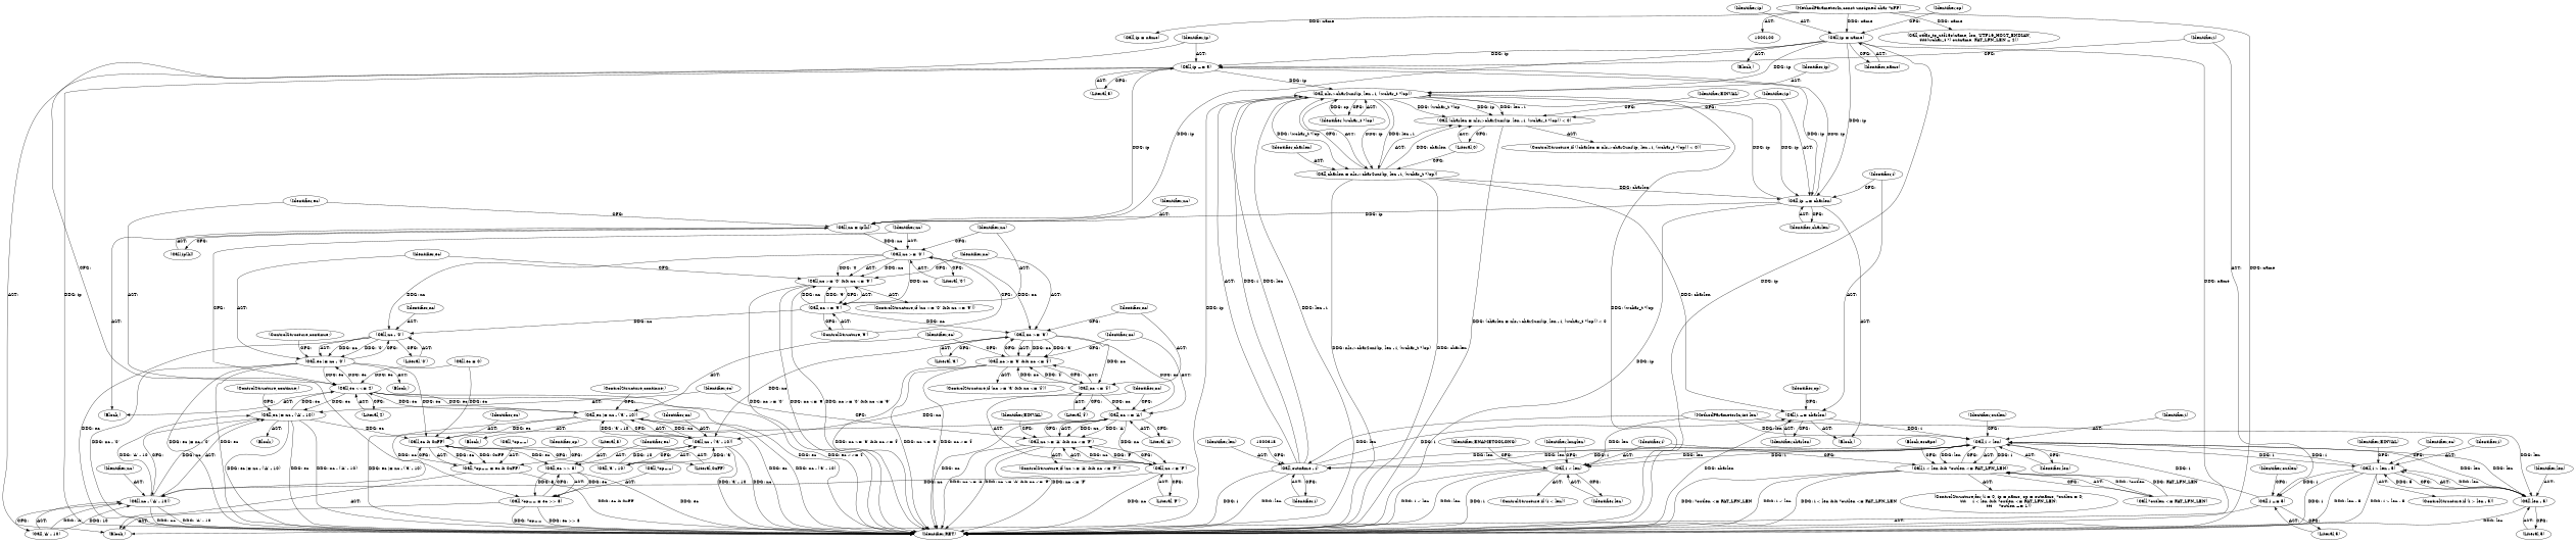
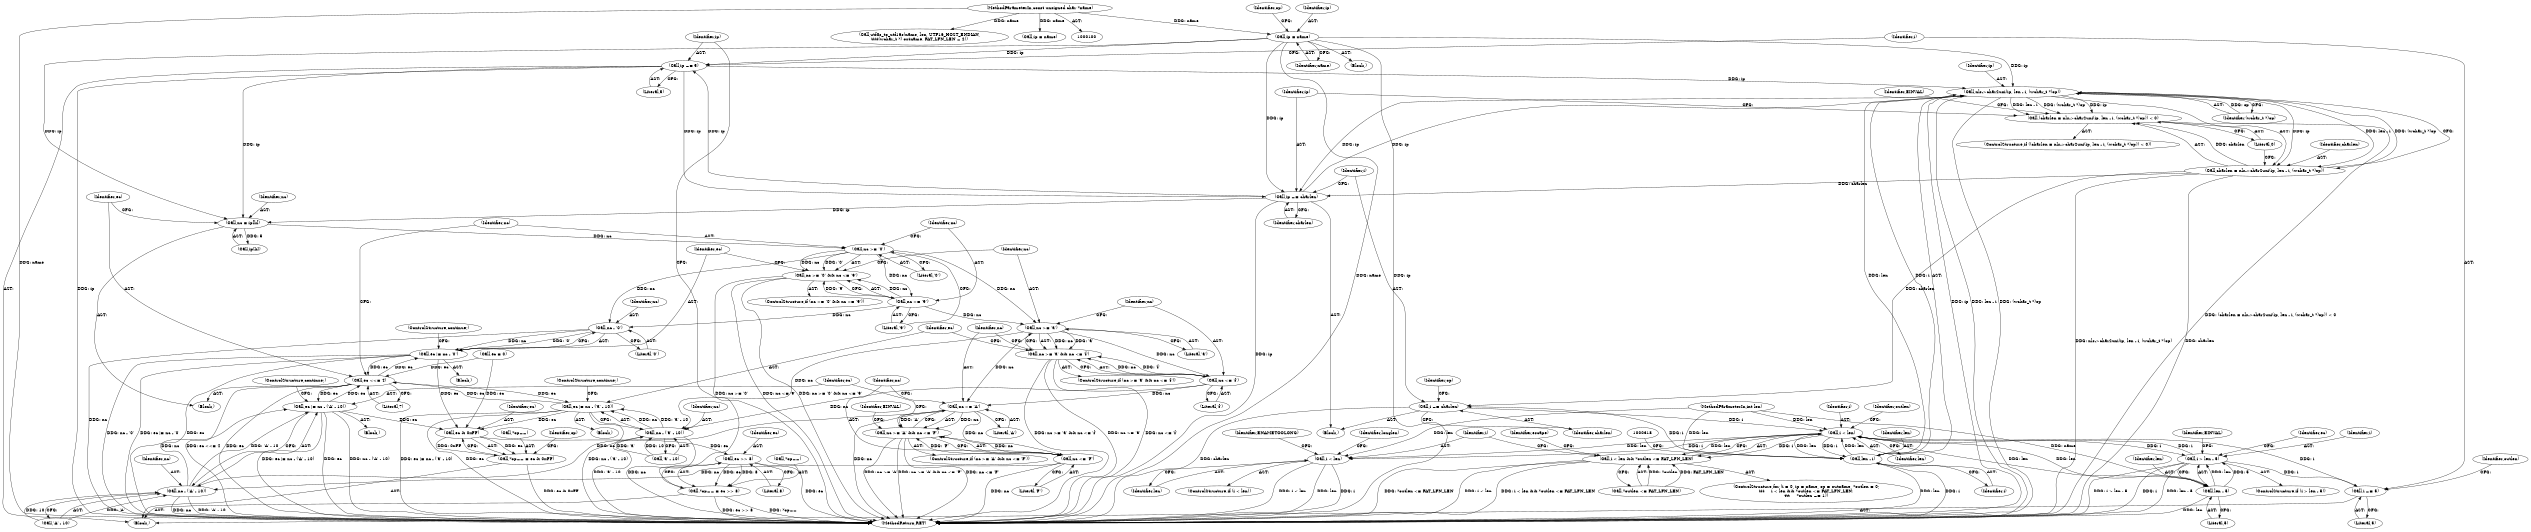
  digraph {
    n1 [label="(Call,ip = name)"]
    n2 [label="(Call,nc = ip[k])"]
    n3 [label="(Call,ip += 5)"]
    n4 [label="(Call,nls->char2uni(ip, len - i, (wchar_t *)op))"]
    n5 [label="(Call,ip += charlen)"]
-   n6 [label="(Identifier,RET)"]
+   n6 [label="(MethodReturn,RET)"]
    n7 [label="(Identifier,name)"]
    n8 [label="(Block,)"]
    n9 [label="(Call,nc >= '0')"]
    n10 [label="(Block,)"]
    n11 [label="(Call,ip[k])"]
    n12 [label="(Block,)"]
    n13 [label="(Literal,5)"]
    n14 [label="(Call,(charlen = nls->char2uni(ip, len - i, (wchar_t *)op)) < 0)"]
    n15 [label="(Call,charlen = nls->char2uni(ip, len - i, (wchar_t *)op))"]
    n16 [label="(Identifier,(wchar_t *)op)"]
    n17 [label="(Identifier,charlen)"]
    n18 [label="(Block,)"]
-   n19 [label="(MethodParameterIn,const unsigned char *xFF)"]
+   n19 [label="(MethodParameterIn,const unsigned char *name)"]
    n20 [label="(Call,utf8s_to_utf16s(name, len, UTF16_HOST_ENDIAN,\n\t\t\t\t(wchar_t *) outname, FAT_LFN_LEN + 2))"]
    n21 [label="(Call,ip = name)"]
    1000100
    n23 [label="(Call,nc >= '0' && nc <= '9')"]
    n24 [label="(Call,nc <= '9')"]
    n25 [label="(Call,nc - '0')"]
    n26 [label="(Call,nc >= 'a')"]
    n27 [label="(Literal,'0')"]
    n28 [label="(ControlStructure,if (nc >= '0' && nc <= '9'))"]
-   n29 [label="(ControlStructure,'9')"]
+   n29 [label="(Literal,'9')"]
    n30 [label="(Call,ec |= nc - '0')"]
    n31 [label="(Literal,'0')"]
    n32 [label="(Call,nc - ('a' - 10))"]
    n33 [label="(Call,nc >= 'a' && nc <= 'f')"]
    n34 [label="(Call,nc <= 'f')"]
    n35 [label="(Call,nc >= 'A')"]
    n36 [label="(Literal,'a')"]
    n37 [label="(Call,ec <<= 4)"]
    n38 [label="(Call,ec & 0xFF)"]
    n39 [label="(Block,)"]
    n40 [label="(Call,ec |= nc - ('a' - 10))"]
    n41 [label="(Call,ec |= nc - ('A' - 10))"]
-   n42 [label="(Literal,4)"]
+   n42 [label="(Literal,7)"]
    n43 [label="(Call,*op++ = ec & 0xFF)"]
    n44 [label="(Call,ec >> 8)"]
-   n45 [label="(Literal,0xFF)"]
    n46 [label="(Block,)"]
    n47 [label="(Call,nc - ('A' - 10))"]
    n48 [label="(Block,)"]
    n49 [label="(Call,'a' - 10)"]
    n50 [label="(Call,*op++ = ec >> 8)"]
    n51 [label="(Literal,8)"]
    n52 [label="(Call,'A' - 10)"]
    n53 [label="(ControlStructure,if (nc >= 'a' && nc <= 'f'))"]
    n54 [label="(Literal,'f')"]
    n55 [label="(Call,nc >= 'A' && nc <= 'F')"]
    n56 [label="(Call,nc <= 'F')"]
    n57 [label="(Literal,'A')"]
    n58 [label="(ControlStructure,if (nc >= 'A' && nc <= 'F'))"]
    n59 [label="(Literal,'F')"]
    n60 [label="(ControlStructure,if ((charlen = nls->char2uni(ip, len - i, (wchar_t *)op)) < 0))"]
    n61 [label="(Literal,0)"]
    n62 [label="(Call,i += charlen)"]
    n63 [label="(Call,i < len)"]
    n64 [label="(Identifier,charlen)"]
    n65 [label="(Call,i < len && *outlen <= FAT_LFN_LEN)"]
    n66 [label="(Call,i > len - 5)"]
    n67 [label="(Call,len - 5)"]
-   n68 [label="(Call,outname - i)"]
+   n68 [label="(Call,len - i)"]
    n69 [label="(Call,i < len)"]
    n70 [label="(Identifier,len)"]
    n71 [label="(ControlStructure,for (i = 0, ip = name, op = outname, *outlen = 0;\n\t\t\t     i < len && *outlen <= FAT_LFN_LEN;\n\t\t\t     *outlen += 1))"]
    n72 [label="(Call,*outlen <= FAT_LFN_LEN)"]
    n73 [label="(Call,i += 5)"]
    n74 [label="(ControlStructure,if (i > len - 5))"]
    n75 [label="(Literal,5)"]
    n76 [label="(Identifier,i)"]
    n77 [label="(Identifier,len)"]
    n78 [label="(ControlStructure,if (i < len))"]
    n79 [label="(Literal,5)"]
    n80 [label="(Identifier,nc)"]
    n81 [label="(Identifier,op)"]
    n82 [label="(Identifier,nc)"]
    n83 [label="(Identifier,i)"]
    n84 [label="(Identifier,nc)"]
    n85 [label="(Call,ec = 0)"]
    n86 [label="(Identifier,ip)"]
    n87 [label="(Identifier,ec)"]
    n88 [label="(Identifier,ip)"]
    n89 [label="(Identifier,nc)"]
    n90 [label="(Identifier,ENAMETOOLONG)"]
    n91 [label="(Identifier,i)"]
    n92 [label="(Identifier,ip)"]
    n93 [label="(ControlStructure,continue;)"]
    n94 [label="(Identifier,EINVAL)"]
-   n95 [label="(Block,escape)"]
+   n95 [label="(Identifier,escape)"]
    n96 [label="(Identifier,nc)"]
    n97 [label="(Identifier,ec)"]
    n98 [label="(Identifier,outlen)"]
    n99 [label="(Identifier,EINVAL)"]
    n100 [label="(ControlStructure,continue;)"]
    n101 [label="(MethodParameterIn,int len)"]
    n102 [label="(Call,*op++)"]
    n103 [label="(Identifier,ec)"]
    n104 [label="(Identifier,longlen)"]
    n105 [label="(Identifier,EINVAL)"]
    n106 [label="(Identifier,ec)"]
    n107 [label="(Identifier,nc)"]
    n108 [label="(Identifier,nc)"]
    n109 [label="(Identifier,len)"]
    n110 [label="(ControlStructure,continue;)"]
    n111 [label="(Identifier,ec)"]
    n112 [label="(Identifier,i)"]
    n113 [label="(Identifier,outlen)"]
    n114 [label="(Identifier,ec)"]
    n115 [label="(Identifier,nc)"]
    n116 [label="(Call,*op++)"]
    n117 [label="(Identifier,ip)"]
    n118 [label="(Identifier,op)"]
    n119 [label="(Identifier,charlen)"]
    n120 [label="(Identifier,ec)"]
    n121 [label="(Identifier,i)"]
    n122 [label="(Identifier,nc)"]
    n123 [label="(Identifier,i)"]
    n124 [label="(Identifier,op)"]
    n125 [label="(Identifier,len)"]
    n126 [label="(Identifier,nc)"]
    1000318
    n1 -> n2 [label="DDG: ip"]
    n1 -> n3 [label="DDG: ip"]
    n1 -> n4 [label="DDG: ip"]
    n1 -> n5 [label="DDG: ip"]
    n1 -> n6 [label="DDG: ip"]
    n1 -> n6 [label="DDG: name"]
    n1 -> n7 [label="CFG: "]
    n1 -> n8 [label="AST: "]
    n2 -> n9 [label="DDG: nc"]
    n2 -> n10 [label="AST: "]
-   n2 -> n11 [label="CFG: "]
+   n2 -> n11 [label="DDG: 5"]
    n3 -> n2 [label="DDG: ip"]
    n3 -> n4 [label="DDG: ip"]
    n3 -> n5 [label="DDG: ip"]
    n3 -> n6 [label="DDG: ip"]
    n3 -> n12 [label="AST: "]
    n3 -> n13 [label="CFG: "]
    n4 -> n5 [label="DDG: ip"]
    n4 -> n6 [label="DDG: ip"]
    n4 -> n6 [label="DDG: len - i"]
    n4 -> n6 [label="DDG: (wchar_t *)op"]
    n4 -> n14 [label="DDG: ip"]
    n4 -> n14 [label="DDG: len - i"]
    n4 -> n14 [label="DDG: (wchar_t *)op"]
    n4 -> n15 [label="AST: "]
    n4 -> n15 [label="DDG: ip"]
    n4 -> n15 [label="DDG: len - i"]
    n4 -> n15 [label="DDG: (wchar_t *)op"]
    n4 -> n16 [label="CFG: "]
    n5 -> n2 [label="DDG: ip"]
    n5 -> n3 [label="DDG: ip"]
    n5 -> n4 [label="DDG: ip"]
    n5 -> n6 [label="DDG: ip"]
    n5 -> n17 [label="CFG: "]
    n5 -> n18 [label="AST: "]
    n7 -> n1 [label="AST: "]
    n9 -> n23 [label="AST: "]
    n9 -> n23 [label="DDG: nc"]
    n9 -> n23 [label="DDG: '0'"]
    n9 -> n24 [label="DDG: nc"]
    n9 -> n25 [label="DDG: nc"]
    n9 -> n26 [label="DDG: nc"]
    n9 -> n27 [label="CFG: "]
    n11 -> n2 [label="AST: "]
    n13 -> n3 [label="AST: "]
    n14 -> n6 [label="DDG: (charlen = nls->char2uni(ip, len - i, (wchar_t *)op)) < 0"]
    n14 -> n60 [label="AST: "]
    n14 -> n61 [label="CFG: "]
    n15 -> n4 [label="CFG: "]
    n15 -> n5 [label="DDG: charlen"]
    n15 -> n6 [label="DDG: nls->char2uni(ip, len - i, (wchar_t *)op)"]
    n15 -> n6 [label="DDG: charlen"]
    n15 -> n14 [label="AST: "]
    n15 -> n14 [label="DDG: charlen"]
    n15 -> n62 [label="DDG: charlen"]
    n16 -> n4 [label="AST: "]
    n16 -> n4 [label="DDG: op"]
    n17 -> n5 [label="AST: "]
    n19 -> n1 [label="DDG: name"]
    n19 -> n6 [label="DDG: name"]
    n19 -> n20 [label="DDG: name"]
    n19 -> n21 [label="DDG: name"]
    n19 -> 1000100 [label="AST: "]
    n23 -> n6 [label="DDG: nc >= '0'"]
    n23 -> n6 [label="DDG: nc <= '9'"]
    n23 -> n6 [label="DDG: nc >= '0' && nc <= '9'"]
    n23 -> n24 [label="CFG: "]
    n23 -> n28 [label="AST: "]
    n24 -> n23 [label="AST: "]
    n24 -> n23 [label="DDG: nc"]
    n24 -> n23 [label="DDG: '9'"]
    n24 -> n25 [label="DDG: nc"]
    n24 -> n26 [label="DDG: nc"]
    n24 -> n29 [label="CFG: "]
    n25 -> n6 [label="DDG: nc"]
    n25 -> n30 [label="AST: "]
    n25 -> n30 [label="DDG: nc"]
    n25 -> n30 [label="DDG: '0'"]
    n25 -> n31 [label="CFG: "]
    n26 -> n32 [label="DDG: nc"]
    n26 -> n33 [label="AST: "]
    n26 -> n33 [label="DDG: nc"]
    n26 -> n33 [label="DDG: 'a'"]
    n26 -> n34 [label="DDG: nc"]
    n26 -> n35 [label="DDG: nc"]
    n26 -> n36 [label="CFG: "]
    n27 -> n9 [label="AST: "]
    n29 -> n9 [label="CFG: "]
    n29 -> n24 [label="AST: "]
    n30 -> n6 [label="DDG: ec"]
    n30 -> n6 [label="DDG: nc - '0'"]
    n30 -> n6 [label="DDG: ec |= nc - '0'"]
    n30 -> n25 [label="CFG: "]
    n30 -> n37 [label="DDG: ec"]
    n30 -> n38 [label="DDG: ec"]
    n30 -> n39 [label="AST: "]
    n31 -> n25 [label="AST: "]
    n32 -> n6 [label="DDG: 'a' - 10"]
    n32 -> n6 [label="DDG: nc"]
    n32 -> n40 [label="AST: "]
    n32 -> n40 [label="DDG: nc"]
    n32 -> n40 [label="DDG: 'a' - 10"]
    n32 -> n49 [label="CFG: "]
    n33 -> n6 [label="DDG: nc >= 'a'"]
    n33 -> n6 [label="DDG: nc <= 'f'"]
    n33 -> n6 [label="DDG: nc >= 'a' && nc <= 'f'"]
    n33 -> n26 [label="CFG: "]
    n33 -> n34 [label="CFG: "]
    n33 -> n53 [label="AST: "]
    n34 -> n32 [label="DDG: nc"]
    n34 -> n33 [label="AST: "]
    n34 -> n33 [label="DDG: nc"]
    n34 -> n33 [label="DDG: 'f'"]
    n34 -> n35 [label="DDG: nc"]
    n34 -> n54 [label="CFG: "]
    n35 -> n6 [label="DDG: nc"]
    n35 -> n47 [label="DDG: nc"]
    n35 -> n55 [label="AST: "]
    n35 -> n55 [label="DDG: nc"]
    n35 -> n55 [label="DDG: 'A'"]
    n35 -> n56 [label="DDG: nc"]
    n35 -> n57 [label="CFG: "]
    n36 -> n26 [label="AST: "]
    n37 -> n6 [label="DDG: ec <<= 4"]
    n37 -> n6 [label="DDG: ec"]
    n37 -> n10 [label="AST: "]
    n37 -> n30 [label="DDG: ec"]
    n37 -> n40 [label="DDG: ec"]
    n37 -> n41 [label="DDG: ec"]
    n37 -> n42 [label="CFG: "]
    n38 -> n43 [label="AST: "]
    n38 -> n43 [label="DDG: ec"]
    n38 -> n43 [label="DDG: 0xFF"]
    n38 -> n44 [label="DDG: ec"]
-   n38 -> n45 [label="CFG: "]
    n40 -> n6 [label="DDG: ec"]
    n40 -> n6 [label="DDG: nc - ('a' - 10)"]
    n40 -> n6 [label="DDG: ec |= nc - ('a' - 10)"]
    n40 -> n32 [label="CFG: "]
    n40 -> n37 [label="DDG: ec"]
    n40 -> n38 [label="DDG: ec"]
    n40 -> n46 [label="AST: "]
    n41 -> n6 [label="DDG: ec |= nc - ('A' - 10)"]
    n41 -> n6 [label="DDG: ec"]
    n41 -> n6 [label="DDG: nc - ('A' - 10)"]
    n41 -> n37 [label="DDG: ec"]
    n41 -> n38 [label="DDG: ec"]
    n41 -> n47 [label="CFG: "]
    n41 -> n48 [label="AST: "]
    n42 -> n37 [label="AST: "]
    n43 -> n6 [label="DDG: ec & 0xFF"]
    n43 -> n12 [label="AST: "]
    n43 -> n38 [label="CFG: "]
    n44 -> n6 [label="DDG: ec"]
    n44 -> n50 [label="AST: "]
    n44 -> n50 [label="DDG: ec"]
    n44 -> n50 [label="DDG: 8"]
-   n45 -> n38 [label="AST: "]
+   n44 -> n51 [label="CFG: "]
    n47 -> n6 [label="DDG: nc"]
    n47 -> n6 [label="DDG: 'A' - 10"]
    n47 -> n41 [label="AST: "]
    n47 -> n41 [label="DDG: nc"]
    n47 -> n41 [label="DDG: 'A' - 10"]
    n47 -> n52 [label="CFG: "]
    n49 -> n32 [label="AST: "]
    n49 -> n32 [label="DDG: 'a'"]
    n49 -> n32 [label="DDG: 10"]
    n50 -> n6 [label="DDG: *op++"]
    n50 -> n6 [label="DDG: ec >> 8"]
    n50 -> n12 [label="AST: "]
    n50 -> n44 [label="CFG: "]
    n51 -> n44 [label="AST: "]
    n52 -> n47 [label="AST: "]
    n52 -> n47 [label="DDG: 'A'"]
    n52 -> n47 [label="DDG: 10"]
    n54 -> n34 [label="AST: "]
    n55 -> n6 [label="DDG: nc >= 'A'"]
    n55 -> n6 [label="DDG: nc >= 'A' && nc <= 'F'"]
    n55 -> n6 [label="DDG: nc <= 'F'"]
    n55 -> n35 [label="CFG: "]
    n55 -> n56 [label="CFG: "]
    n55 -> n58 [label="AST: "]
    n56 -> n6 [label="DDG: nc"]
    n56 -> n47 [label="DDG: nc"]
    n56 -> n55 [label="AST: "]
    n56 -> n55 [label="DDG: nc"]
    n56 -> n55 [label="DDG: 'F'"]
    n56 -> n59 [label="CFG: "]
    n57 -> n35 [label="AST: "]
    n59 -> n56 [label="AST: "]
    n61 -> n14 [label="AST: "]
    n61 -> n15 [label="CFG: "]
    n62 -> n6 [label="DDG: charlen"]
    n62 -> n18 [label="AST: "]
    n62 -> n63 [label="DDG: i"]
    n62 -> n64 [label="CFG: "]
    n63 -> n65 [label="AST: "]
    n63 -> n65 [label="DDG: i"]
    n63 -> n65 [label="DDG: len"]
    n63 -> n66 [label="DDG: i"]
    n63 -> n67 [label="DDG: len"]
    n63 -> n68 [label="DDG: len"]
    n63 -> n68 [label="DDG: i"]
    n63 -> n69 [label="DDG: i"]
    n63 -> n69 [label="DDG: len"]
    n63 -> n70 [label="CFG: "]
    n64 -> n62 [label="AST: "]
    n65 -> n6 [label="DDG: *outlen <= FAT_LFN_LEN"]
    n65 -> n6 [label="DDG: i < len"]
    n65 -> n6 [label="DDG: i < len && *outlen <= FAT_LFN_LEN"]
    n65 -> n63 [label="CFG: "]
    n65 -> n71 [label="AST: "]
    n65 -> n72 [label="CFG: "]
    n66 -> n6 [label="DDG: i"]
    n66 -> n6 [label="DDG: len - 5"]
    n66 -> n6 [label="DDG: i > len - 5"]
    n66 -> n63 [label="DDG: i"]
    n66 -> n67 [label="CFG: "]
    n66 -> n73 [label="DDG: i"]
    n66 -> n74 [label="AST: "]
    n67 -> n6 [label="DDG: len"]
    n67 -> n63 [label="DDG: len"]
    n67 -> n66 [label="AST: "]
    n67 -> n66 [label="DDG: len"]
    n67 -> n66 [label="DDG: 5"]
    n67 -> n75 [label="CFG: "]
    n68 -> n4 [label="AST: "]
    n68 -> n4 [label="DDG: len"]
    n68 -> n4 [label="DDG: i"]
    n68 -> n6 [label="DDG: len"]
    n68 -> n6 [label="DDG: i"]
    n68 -> n62 [label="DDG: i"]
    n68 -> n63 [label="DDG: len"]
    n68 -> n76 [label="CFG: "]
    n69 -> n6 [label="DDG: i < len"]
    n69 -> n6 [label="DDG: len"]
    n69 -> n6 [label="DDG: i"]
    n69 -> n77 [label="CFG: "]
    n69 -> n78 [label="AST: "]
    n70 -> n63 [label="AST: "]
    n72 -> n65 [label="AST: "]
    n72 -> n65 [label="DDG: *outlen"]
    n72 -> n65 [label="DDG: FAT_LFN_LEN"]
    n73 -> n12 [label="AST: "]
    n73 -> n63 [label="DDG: i"]
    n73 -> n79 [label="CFG: "]
    n75 -> n67 [label="AST: "]
    n76 -> n68 [label="AST: "]
    n77 -> n69 [label="AST: "]
    n79 -> n73 [label="AST: "]
    n80 -> n2 [label="AST: "]
    n81 -> n1 [label="CFG: "]
    n82 -> n23 [label="CFG: "]
    n82 -> n26 [label="AST: "]
    n83 -> n65 [label="CFG: "]
    n83 -> n69 [label="AST: "]
    n84 -> n35 [label="CFG: "]
    n84 -> n56 [label="AST: "]
    n85 -> n37 [label="DDG: ec"]
    n85 -> n38 [label="DDG: ec"]
    n86 -> n3 [label="AST: "]
    n86 -> n50 [label="CFG: "]
    n87 -> n44 [label="AST: "]
    n88 -> n5 [label="AST: "]
    n88 -> n14 [label="CFG: "]
    n89 -> n25 [label="AST: "]
    n90 -> n69 [label="CFG: "]
    n91 -> n63 [label="AST: "]
    n92 -> n1 [label="AST: "]
    n93 -> n40 [label="CFG: "]
    n94 -> n66 [label="CFG: "]
    n95 -> n65 [label="CFG: "]
    n96 -> n32 [label="AST: "]
    n97 -> n33 [label="CFG: "]
    n97 -> n40 [label="AST: "]
    n98 -> n63 [label="CFG: "]
    n99 -> n14 [label="CFG: "]
    n100 -> n41 [label="CFG: "]
    n101 -> n63 [label="DDG: len"]
-   n101 -> n67 [label="DDG: len"]
+   n101 -> n67 [label="DDG: name"]
    n101 -> n68 [label="DDG: len"]
    n101 -> n69 [label="DDG: len"]
    n102 -> n43 [label="AST: "]
    n103 -> n2 [label="CFG: "]
    n103 -> n37 [label="AST: "]
    n104 -> n69 [label="CFG: "]
    n105 -> n55 [label="CFG: "]
    n106 -> n38 [label="AST: "]
    n107 -> n33 [label="CFG: "]
    n107 -> n35 [label="AST: "]
    n108 -> n9 [label="CFG: "]
    n108 -> n24 [label="AST: "]
    n109 -> n68 [label="AST: "]
    n110 -> n30 [label="CFG: "]
    n111 -> n23 [label="CFG: "]
    n111 -> n30 [label="AST: "]
    n112 -> n3 [label="CFG: "]
    n112 -> n73 [label="AST: "]
    n113 -> n73 [label="CFG: "]
    n114 -> n41 [label="AST: "]
    n114 -> n55 [label="CFG: "]
    n115 -> n26 [label="CFG: "]
    n115 -> n34 [label="AST: "]
    n116 -> n50 [label="AST: "]
    n117 -> n4 [label="AST: "]
    n118 -> n43 [label="CFG: "]
    n119 -> n15 [label="AST: "]
    n120 -> n66 [label="CFG: "]
    n121 -> n5 [label="CFG: "]
    n121 -> n62 [label="AST: "]
    n122 -> n9 [label="AST: "]
    n122 -> n37 [label="CFG: "]
    n123 -> n66 [label="AST: "]
    n124 -> n62 [label="CFG: "]
    n125 -> n67 [label="AST: "]
    n126 -> n47 [label="AST: "]
    1000318 -> n68 [label="CFG: "]
  }
